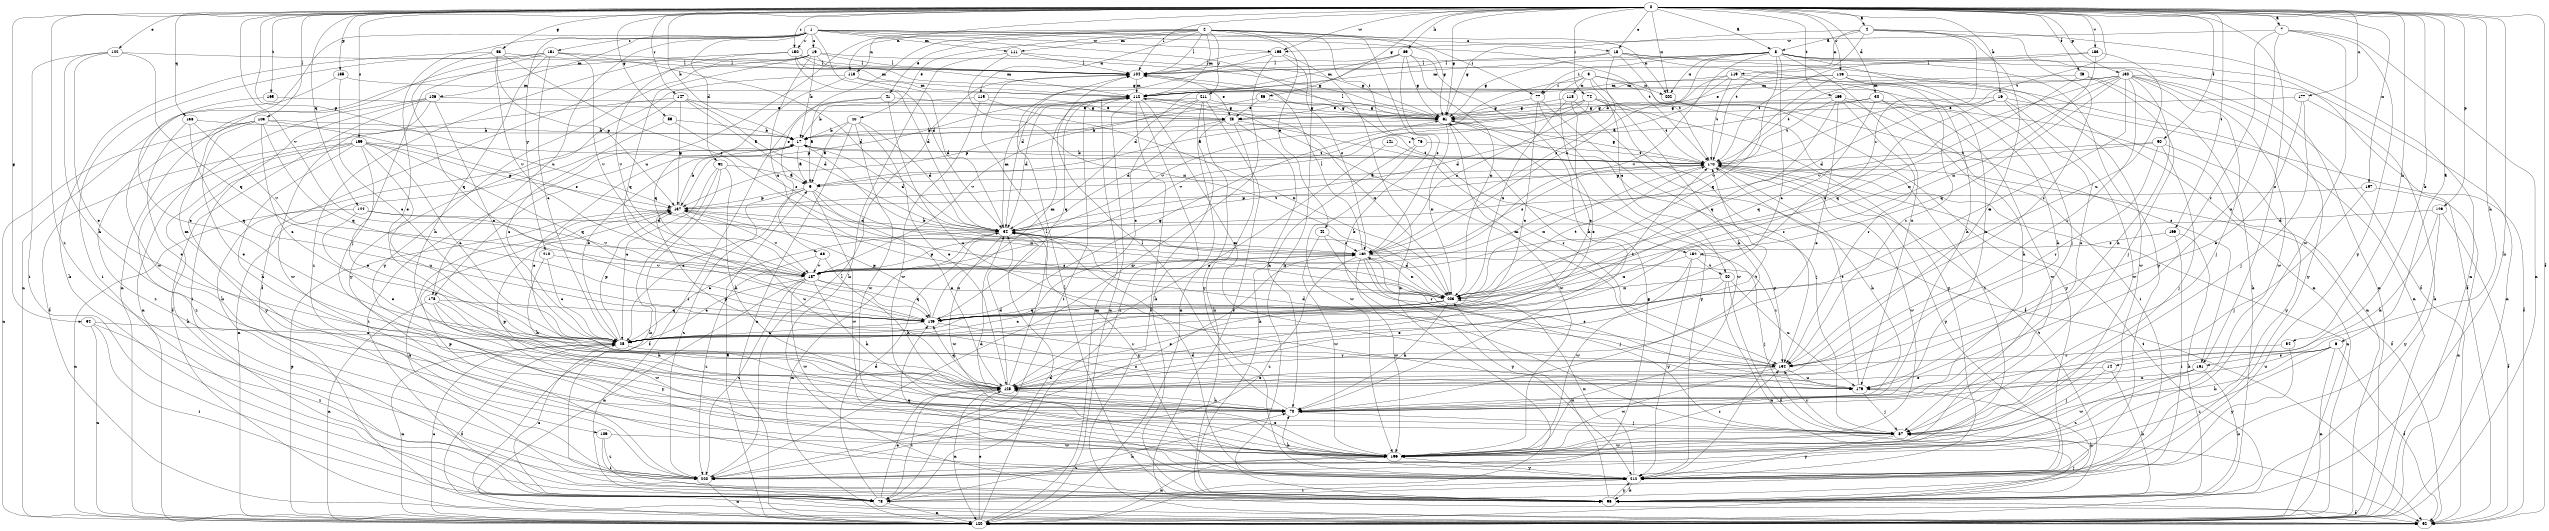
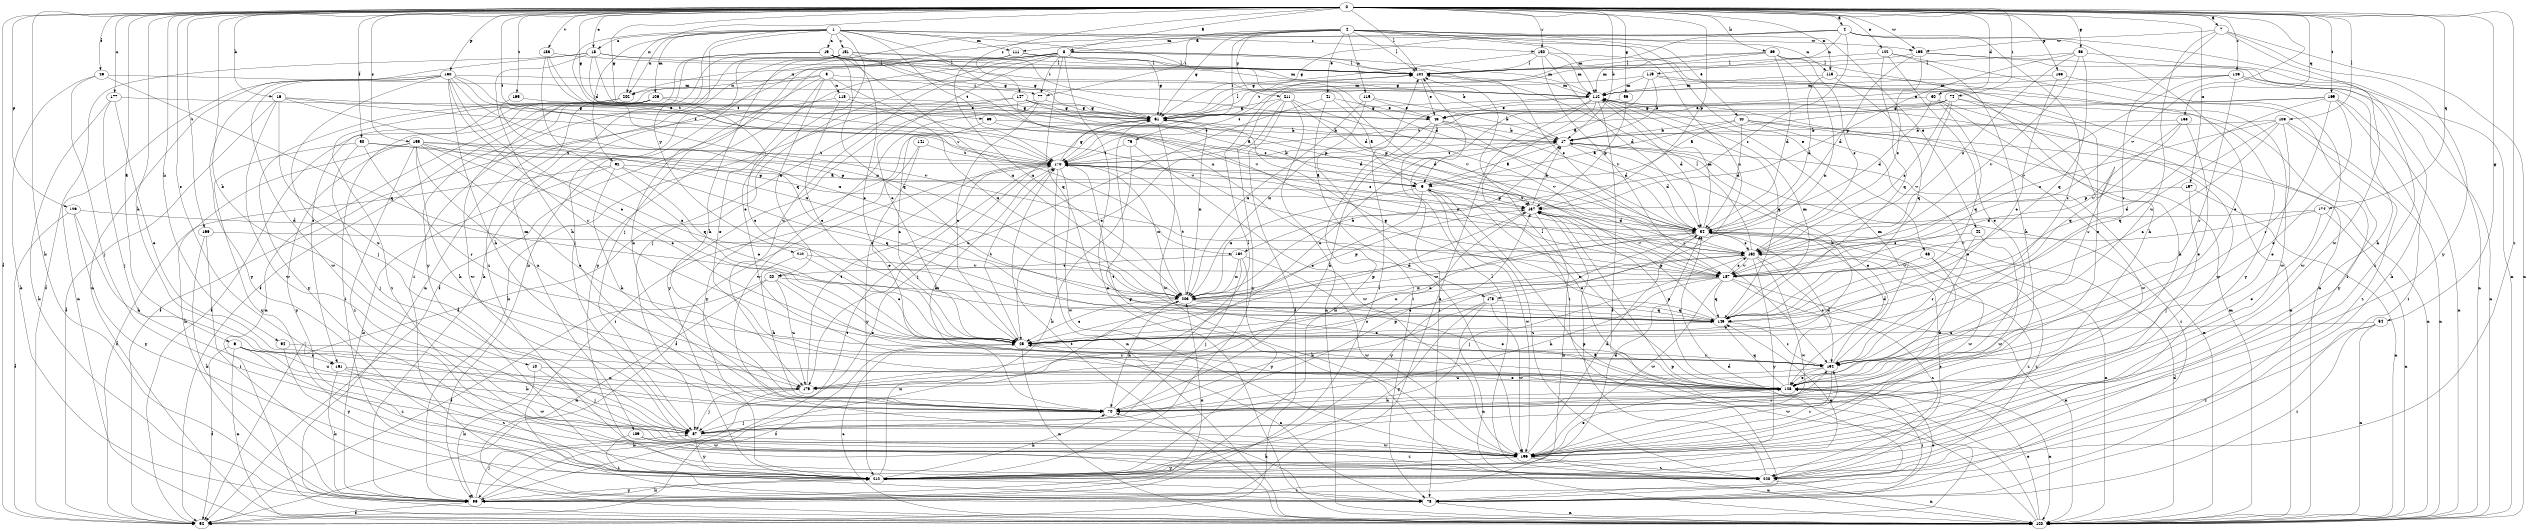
  strict digraph {
    0
    4
    6
    7
    8
-   14
+   14 [label=10]
    16
    17
    18
    30
    46
    50
    52
    53
    54
    56
    59
    61
    70
    74
    89
    94
    96
    103
    104
    113
    122
    129
    130
    135
    137
    138
-   144
+   144 [label=174]
    146
    147
    150
    159
    161
    165
    166
    169
    170
    177
    183
    187
    195
    197
    202
    220
    128
    152
    119
    120
    154
    87
    179
    196
    212
    77
    112
    25
    145
    162
    34
    203
    9
    78
    43
    141
    210
    1
    19
    n73 [label=92]
    106
    109
    111
    151
    178
    20
    2
    38
    40
    41
    42
    76
    115
    211
    3
    118
    0 -> 4 [label=a]
    0 -> 6 [label=a]
    0 -> 7 [label=a]
    0 -> 8 [label=a]
    0 -> 14 [label=b]
    0 -> 16 [label=b]
    0 -> 17 [label=b]
    0 -> 18 [label=c]
    0 -> 30 [label=d]
    0 -> 46 [label=f]
    0 -> 50 [label=f]
    0 -> 52 [label=f]
    0 -> 53 [label=g]
    0 -> 54 [label=g]
    0 -> 56 [label=g]
    0 -> 59 [label=g]
    0 -> 61 [label=g]
    0 -> 70 [label=h]
    0 -> 74 [label=i]
    0 -> 89 [label=k]
    0 -> 94 [label=k]
    0 -> 96 [label=k]
    0 -> 103 [label=l]
    0 -> 104 [label=l]
    0 -> 113 [label=n]
    0 -> 122 [label=o]
    0 -> 129 [label=p]
    0 -> 130 [label=p]
    0 -> 135 [label=p]
    0 -> 137 [label=p]
    0 -> 138 [label=q]
    0 -> 144 [label=q]
    0 -> 146 [label=r]
    0 -> 147 [label=r]
    0 -> 150 [label=r]
    0 -> 159 [label=s]
    0 -> 161 [label=s]
    0 -> 165 [label=t]
    0 -> 166 [label=t]
    0 -> 169 [label=t]
    0 -> 170 [label=t]
    0 -> 177 [label=u]
    0 -> 183 [label=v]
    0 -> 187 [label=v]
    0 -> 195 [label=w]
    0 -> 197 [label=x]
    0 -> 202 [label=x]
    0 -> 220 [label=z]
    4 -> 8 [label=a]
    4 -> 61 [label=g]
    4 -> 170 [label=t]
    4 -> 128 [label=o]
    4 -> 152 [label=r]
    4 -> 119 [label=n]
    4 -> 120 [label=n]
    4 -> 154 [label=r]
    6 -> 52 [label=f]
    6 -> 161 [label=s]
    6 -> 220 [label=z]
    6 -> 120 [label=n]
    6 -> 87 [label=k]
    6 -> 179 [label=u]
    7 -> 195 [label=w]
    7 -> 120 [label=n]
    7 -> 154 [label=r]
    7 -> 179 [label=u]
    7 -> 196 [label=w]
    7 -> 212 [label=y]
    8 -> 52 [label=f]
    8 -> 104 [label=l]
    8 -> 187 [label=v]
    8 -> 202 [label=x]
    8 -> 120 [label=n]
    8 -> 87 [label=j]
    8 -> 179 [label=u]
    8 -> 212 [label=y]
    8 -> 77 [label=i]
    8 -> 112 [label=m]
    8 -> 25 [label=c]
    8 -> 145 [label=q]
    8 -> 162 [label=s]
    14 -> 96 [label=k]
    14 -> 128 [label=o]
    14 -> 87 [label=j]
    16 -> 52 [label=f]
    16 -> 61 [label=g]
    16 -> 179 [label=u]
    16 -> 196 [label=w]
    16 -> 34 [label=d]
    16 -> 203 [label=x]
    17 -> 170 [label=t]
    17 -> 128 [label=o]
    17 -> 120 [label=n]
    17 -> 34 [label=d]
    17 -> 9 [label=a]
    17 -> 78 [label=i]
    18 -> 52 [label=f]
    18 -> 61 [label=g]
    18 -> 70 [label=h]
    18 -> 104 [label=l]
    18 -> 170 [label=t]
    18 -> 120 [label=n]
    18 -> 162 [label=s]
    30 -> 61 [label=g]
    30 -> 70 [label=h]
    30 -> 196 [label=w]
    30 -> 145 [label=q]
    30 -> 34 [label=d]
    46 -> 96 [label=k]
    46 -> 87 [label=j]
    46 -> 112 [label=m]
    46 -> 145 [label=q]
    50 -> 137 [label=p]
    50 -> 170 [label=t]
    50 -> 154 [label=r]
    50 -> 87 [label=j]
    50 -> 212 [label=y]
    53 -> 96 [label=k]
    53 -> 104 [label=l]
    53 -> 137 [label=p]
    53 -> 187 [label=v]
    53 -> 145 [label=q]
    53 -> 162 [label=s]
    54 -> 220 [label=z]
    54 -> 120 [label=n]
    54 -> 25 [label=c]
    54 -> 78 [label=i]
-   56 -> 61 [label=g]
    56 -> 137 [label=p]
    56 -> 43 [label=e]
    59 -> 17 [label=b]
    59 -> 25 [label=c]
    59 -> 162 [label=s]
    61 -> 17 [label=b]
    61 -> 104 [label=l]
    61 -> 87 [label=j]
    61 -> 196 [label=w]
    61 -> 212 [label=y]
    61 -> 203 [label=x]
    70 -> 104 [label=l]
    70 -> 87 [label=j]
    74 -> 170 [label=t]
    74 -> 187 [label=v]
    74 -> 154 [label=r]
    74 -> 212 [label=y]
    74 -> 162 [label=s]
    74 -> 9 [label=a]
    74 -> 43 [label=e]
    89 -> 61 [label=g]
    89 -> 70 [label=h]
    89 -> 104 [label=l]
    89 -> 112 [label=m]
    89 -> 162 [label=s]
    89 -> 34 [label=d]
    89 -> 203 [label=x]
    94 -> 154 [label=r]
    94 -> 212 [label=y]
    96 -> 52 [label=f]
    96 -> 104 [label=l]
    96 -> 170 [label=t]
    96 -> 87 [label=j]
    96 -> 212 [label=y]
    96 -> 203 [label=x]
    103 -> 17 [label=b]
    103 -> 220 [label=z]
    103 -> 128 [label=o]
    103 -> 120 [label=n]
    103 -> 25 [label=c]
    103 -> 145 [label=q]
    103 -> 162 [label=s]
    104 -> 112 [label=m]
    104 -> 43 [label=e]
    113 -> 212 [label=y]
    113 -> 112 [label=m]
    113 -> 145 [label=q]
    113 -> 34 [label=d]
    122 -> 70 [label=h]
    122 -> 104 [label=l]
    122 -> 128 [label=o]
    122 -> 145 [label=q]
    122 -> 78 [label=i]
    129 -> 52 [label=f]
    129 -> 70 [label=h]
    129 -> 212 [label=y]
    129 -> 34 [label=d]
    130 -> 70 [label=h]
    130 -> 170 [label=t]
    130 -> 187 [label=v]
    130 -> 120 [label=n]
    130 -> 154 [label=r]
    130 -> 87 [label=j]
    130 -> 196 [label=w]
    130 -> 212 [label=y]
    130 -> 112 [label=m]
    130 -> 25 [label=c]
-   130 -> 145 [label=q]
+   n73 -> 145 [label=q]
    130 -> 203 [label=x]
    135 -> 196 [label=w]
    135 -> 112 [label=m]
    135 -> 25 [label=c]
    137 -> 17 [label=b]
    137 -> 96 [label=k]
    137 -> 187 [label=v]
    137 -> 179 [label=u]
    137 -> 34 [label=d]
    138 -> 17 [label=b]
    138 -> 187 [label=v]
    138 -> 128 [label=o]
    138 -> 145 [label=q]
    144 -> 187 [label=v]
    144 -> 128 [label=o]
    144 -> 120 [label=n]
    144 -> 34 [label=d]
    146 -> 70 [label=h]
    146 -> 187 [label=v]
    146 -> 120 [label=n]
    146 -> 154 [label=r]
    146 -> 112 [label=m]
    146 -> 43 [label=e]
    147 -> 52 [label=f]
    147 -> 61 [label=g]
    147 -> 96 [label=k]
    147 -> 137 [label=p]
    147 -> 34 [label=d]
    147 -> 9 [label=a]
    150 -> 61 [label=g]
    150 -> 104 [label=l]
    150 -> 187 [label=v]
    150 -> 120 [label=n]
    150 -> 112 [label=m]
    150 -> 34 [label=d]
    159 -> 70 [label=h]
    159 -> 96 [label=k]
    159 -> 137 [label=p]
    159 -> 170 [label=t]
    159 -> 220 [label=z]
    159 -> 128 [label=o]
    159 -> 179 [label=u]
    159 -> 212 [label=y]
    159 -> 25 [label=c]
    159 -> 145 [label=q]
    161 -> 96 [label=k]
    161 -> 220 [label=z]
    161 -> 179 [label=u]
    161 -> 196 [label=w]
    165 -> 25 [label=c]
    165 -> 43 [label=e]
    166 -> 96 [label=k]
    166 -> 162 [label=s]
    166 -> 78 [label=i]
    169 -> 61 [label=g]
    169 -> 170 [label=t]
    169 -> 128 [label=o]
    169 -> 120 [label=n]
    169 -> 154 [label=r]
-   169 -> 145 [label=q]
+   169 -> 145 [label=d]
    169 -> 78 [label=i]
    170 -> 17 [label=b]
    170 -> 52 [label=f]
    170 -> 61 [label=g]
    170 -> 70 [label=h]
    170 -> 120 [label=n]
    170 -> 196 [label=w]
    170 -> 212 [label=y]
    170 -> 162 [label=s]
    170 -> 203 [label=x]
    170 -> 9 [label=a]
    177 -> 96 [label=k]
    177 -> 128 [label=o]
    177 -> 87 [label=j]
    177 -> 43 [label=e]
    183 -> 104 [label=l]
    183 -> 170 [label=t]
-   183 -> 145 [label=u]
+   183 -> 145 [label=q]
    183 -> 203 [label=x]
    187 -> 70 [label=h]
    187 -> 220 [label=z]
    187 -> 120 [label=n]
    187 -> 196 [label=w]
    187 -> 25 [label=c]
    187 -> 145 [label=q]
    187 -> 162 [label=s]
    187 -> 203 [label=x]
    195 -> 104 [label=l]
    195 -> 220 [label=z]
    195 -> 120 [label=n]
    195 -> 162 [label=s]
    195 -> 34 [label=d]
    197 -> 137 [label=p]
    197 -> 120 [label=n]
    197 -> 87 [label=j]
    202 -> 220 [label=z]
    202 -> 212 [label=y]
    220 -> 61 [label=g]
    220 -> 104 [label=l]
    220 -> 137 [label=p]
    220 -> 120 [label=n]
    220 -> 162 [label=s]
    128 -> 70 [label=h]
    128 -> 104 [label=l]
    128 -> 137 [label=p]
    128 -> 170 [label=t]
    128 -> 120 [label=n]
    128 -> 145 [label=q]
    128 -> 34 [label=d]
    128 -> 78 [label=i]
    152 -> 87 [label=j]
    152 -> 196 [label=w]
    152 -> 212 [label=y]
    152 -> 203 [label=x]
    152 -> 20 [label=t]
    119 -> 17 [label=b]
    119 -> 170 [label=t]
-   119 -> 128 [label=n]
+   119 -> 128 [label=o]
    119 -> 196 [label=w]
    119 -> 112 [label=m]
    119 -> 9 [label=a]
    120 -> 137 [label=p]
    120 -> 170 [label=t]
    120 -> 128 [label=o]
    120 -> 112 [label=m]
    120 -> 25 [label=c]
    120 -> 34 [label=d]
    120 -> 9 [label=a]
    154 -> 128 [label=o]
    154 -> 179 [label=u]
    154 -> 196 [label=w]
    154 -> 112 [label=m]
    154 -> 34 [label=d]
    87 -> 137 [label=p]
    87 -> 154 [label=r]
    87 -> 196 [label=w]
    87 -> 212 [label=y]
    179 -> 96 [label=k]
    179 -> 170 [label=t]
    179 -> 87 [label=j]
    179 -> 162 [label=s]
    196 -> 220 [label=z]
    196 -> 128 [label=o]
    196 -> 120 [label=n]
    196 -> 154 [label=r]
    196 -> 212 [label=y]
    196 -> 34 [label=d]
    212 -> 70 [label=h]
    212 -> 96 [label=k]
    212 -> 145 [label=q]
    212 -> 34 [label=d]
    212 -> 203 [label=x]
    212 -> 78 [label=i]
    77 -> 61 [label=g]
    77 -> 196 [label=w]
    77 -> 212 [label=y]
    77 -> 25 [label=c]
    112 -> 52 [label=f]
    112 -> 61 [label=g]
    112 -> 96 [label=k]
    112 -> 120 [label=n]
    112 -> 179 [label=u]
    112 -> 145 [label=q]
    112 -> 34 [label=d]
    112 -> 203 [label=x]
    112 -> 78 [label=i]
    25 -> 17 [label=b]
    25 -> 52 [label=f]
    25 -> 137 [label=p]
    25 -> 170 [label=t]
    25 -> 120 [label=n]
    25 -> 154 [label=r]
    145 -> 61 [label=g]
    145 -> 137 [label=p]
    145 -> 154 [label=r]
    145 -> 112 [label=m]
    145 -> 25 [label=c]
    162 -> 104 [label=l]
    162 -> 187 [label=v]
    162 -> 220 [label=z]
    162 -> 154 [label=r]
    162 -> 87 [label=j]
    162 -> 196 [label=w]
    162 -> 212 [label=y]
    162 -> 203 [label=x]
    34 -> 170 [label=t]
    34 -> 120 [label=n]
    34 -> 196 [label=w]
    34 -> 212 [label=y]
    34 -> 112 [label=m]
    34 -> 25 [label=c]
    34 -> 162 [label=s]
    203 -> 17 [label=b]
    203 -> 70 [label=h]
    203 -> 137 [label=p]
    203 -> 170 [label=t]
    203 -> 128 [label=o]
    203 -> 25 [label=c]
    203 -> 145 [label=q]
    203 -> 34 [label=d]
    9 -> 137 [label=p]
    9 -> 220 [label=z]
    9 -> 128 [label=o]
    9 -> 196 [label=w]
    9 -> 25 [label=c]
    9 -> 203 [label=x]
    78 -> 70 [label=h]
    78 -> 128 [label=o]
    78 -> 120 [label=n]
    78 -> 25 [label=c]
    78 -> 34 [label=d]
    43 -> 17 [label=b]
    43 -> 70 [label=h]
    43 -> 96 [label=k]
    43 -> 154 [label=r]
    43 -> 34 [label=d]
-   43 -> 78 [label=z]
+   43 -> 78 [label=i]
    141 -> 170 [label=t]
    141 -> 128 [label=o]
+   141 -> 78 [label=i]
    210 -> 70 [label=h]
    210 -> 187 [label=v]
    210 -> 25 [label=c]
    1 -> 18 [label=c]
    1 -> 150 [label=r]
    1 -> 170 [label=t]
    1 -> 195 [label=w]
    1 -> 202 [label=x]
    1 -> 128 [label=o]
    1 -> 152 [label=r]
    1 -> 34 [label=d]
    1 -> 210 [label=y]
    1 -> 19 [label=c]
    1 -> n73 [label=d]
    1 -> 106 [label=m]
    1 -> 109 [label=m]
    1 -> 111 [label=m]
    1 -> 151 [label=r]
    1 -> 178 [label=u]
    19 -> 17 [label=b]
    19 -> 52 [label=f]
    19 -> 61 [label=g]
    19 -> 104 [label=l]
    19 -> 220 [label=z]
    19 -> 212 [label=y]
    19 -> 112 [label=m]
    19 -> 145 [label=q]
    19 -> 203 [label=x]
    n73 -> 52 [label=f]
    n73 -> 70 [label=h]
    n73 -> 96 [label=k]
    n73 -> 25 [label=c]
    n73 -> 9 [label=a]
    106 -> 52 [label=f]
    106 -> 61 [label=g]
    106 -> 120 [label=n]
    106 -> 196 [label=w]
    106 -> 25 [label=c]
    106 -> 78 [label=i]
    109 -> 220 [label=z]
    109 -> 196 [label=w]
    109 -> 78 [label=i]
    111 -> 61 [label=g]
    111 -> 96 [label=k]
    111 -> 104 [label=l]
    111 -> 203 [label=x]
    151 -> 70 [label=h]
    151 -> 104 [label=l]
    151 -> 187 [label=v]
    151 -> 120 [label=n]
    151 -> 87 [label=j]
    151 -> 25 [label=c]
    151 -> 34 [label=d]
    151 -> 78 [label=i]
    178 -> 70 [label=h]
    178 -> 120 [label=n]
    178 -> 196 [label=w]
    178 -> 212 [label=y]
    178 -> 145 [label=q]
    20 -> 52 [label=f]
    20 -> 128 [label=o]
    20 -> 120 [label=n]
    20 -> 179 [label=u]
    20 -> 203 [label=x]
    2 -> 61 [label=g]
    2 -> 96 [label=k]
    2 -> 104 [label=l]
    2 -> 113 [label=n]
-   2 -> 87 [label=b]
+   2 -> 87 [label=j]
    2 -> 77 [label=i]
    2 -> 112 [label=m]
    2 -> 111 [label=m]
    2 -> 178 [label=u]
    2 -> 38 [label=e]
    2 -> 40 [label=e]
    2 -> 41 [label=e]
    2 -> 42 [label=e]
    2 -> 76 [label=i]
    2 -> 115 [label=n]
    2 -> 211 [label=y]
    38 -> 70 [label=h]
    38 -> 187 [label=v]
    38 -> 220 [label=z]
    40 -> 17 [label=b]
    40 -> 128 [label=o]
    40 -> 120 [label=n]
    40 -> 196 [label=w]
    40 -> 34 [label=d]
    40 -> 9 [label=a]
    41 -> 179 [label=u]
    41 -> 9 [label=a]
    41 -> 78 [label=i]
    41 -> 43 [label=e]
    42 -> 154 [label=r]
    42 -> 196 [label=w]
    42 -> 162 [label=s]
    76 -> 96 [label=k]
    76 -> 170 [label=t]
    76 -> 196 [label=w]
    115 -> 17 [label=b]
    115 -> 196 [label=w]
    115 -> 203 [label=x]
    115 -> 43 [label=e]
    211 -> 52 [label=f]
    211 -> 61 [label=g]
    211 -> 137 [label=p]
    211 -> 187 [label=v]
    211 -> 120 [label=n]
    211 -> 212 [label=y]
    211 -> 25 [label=c]
    3 -> 70 [label=h]
    3 -> 161 [label=s]
    3 -> 187 [label=v]
    3 -> 202 [label=x]
    3 -> 128 [label=o]
    3 -> 77 [label=i]
    3 -> 20 [label=c]
    3 -> 118 [label=n]
    118 -> 52 [label=f]
    118 -> 61 [label=g]
    118 -> 25 [label=c]
    118 -> 203 [label=x]
  }
